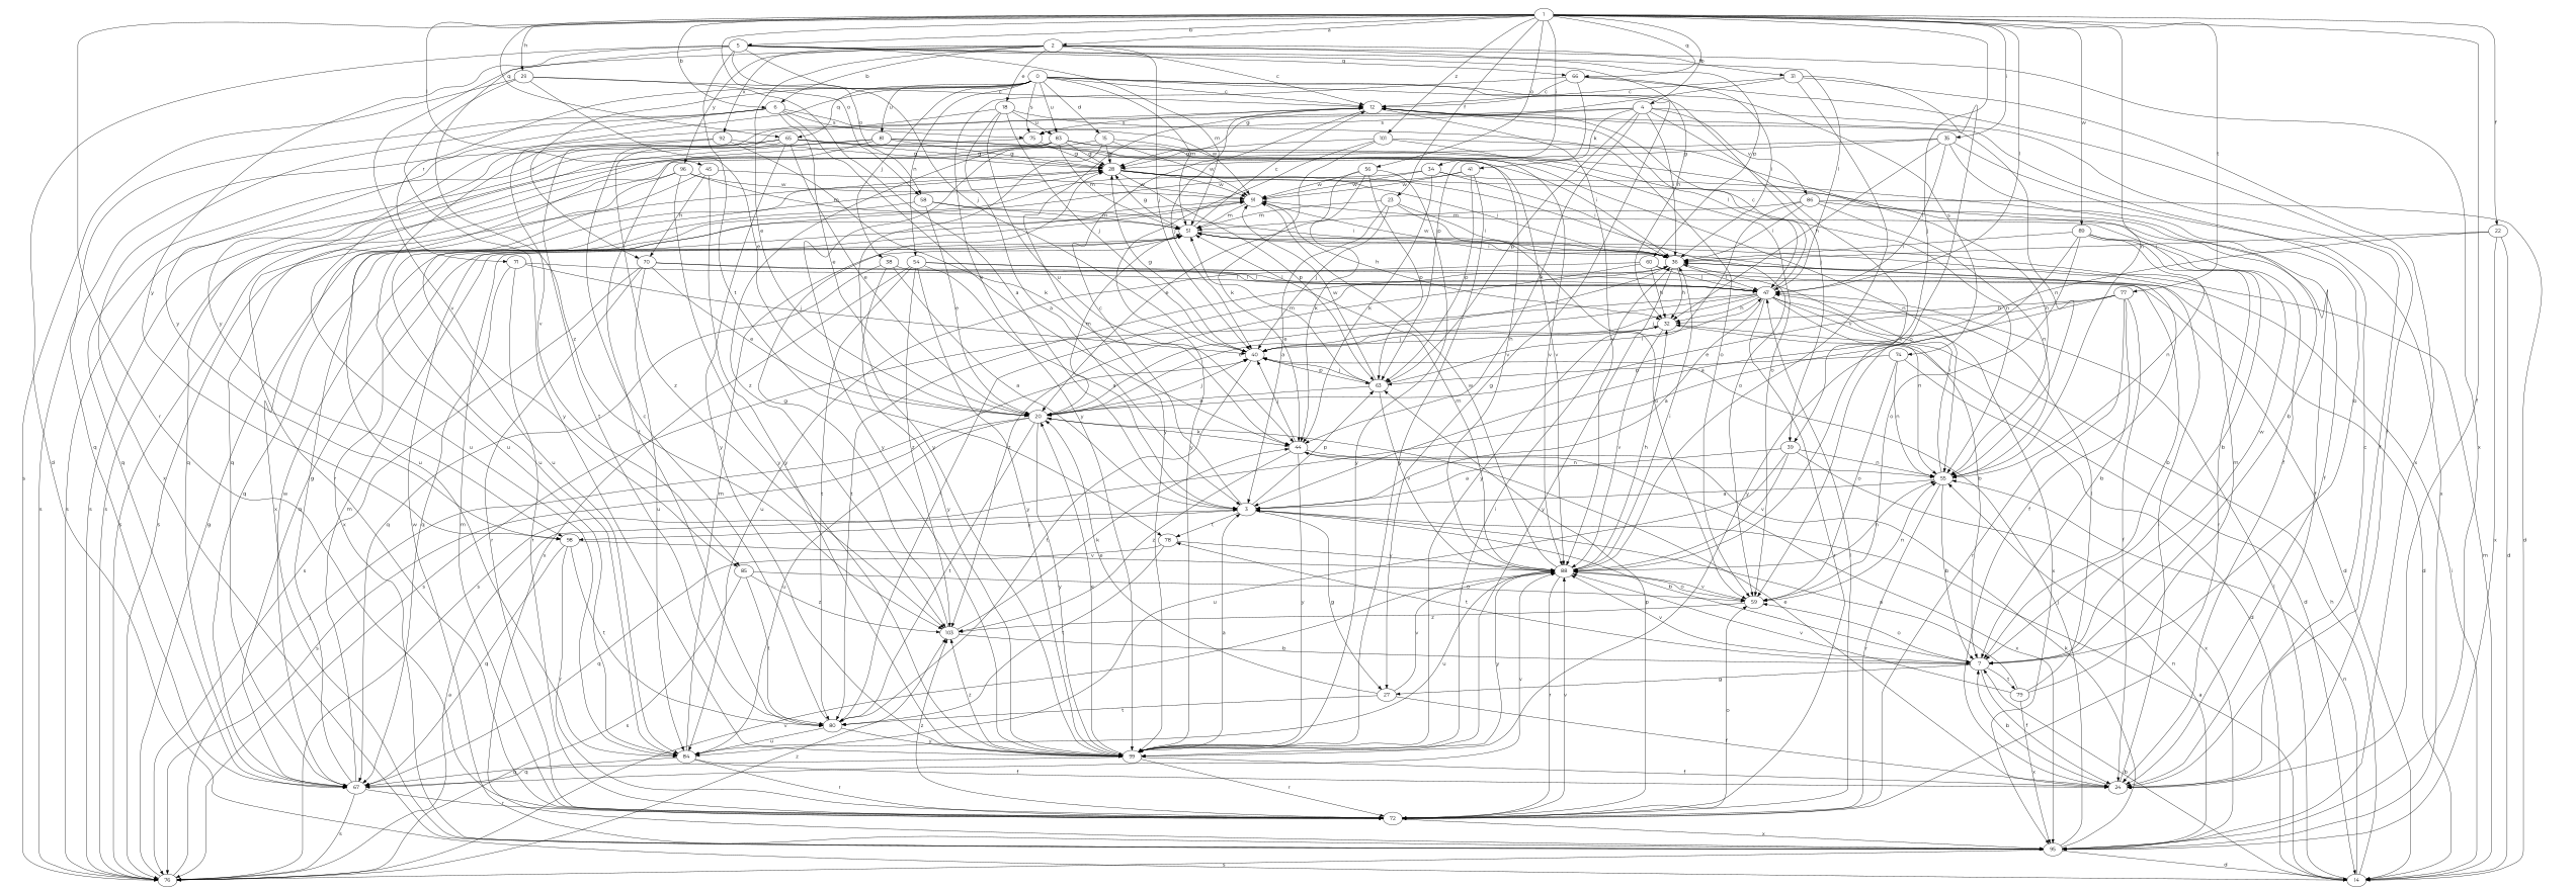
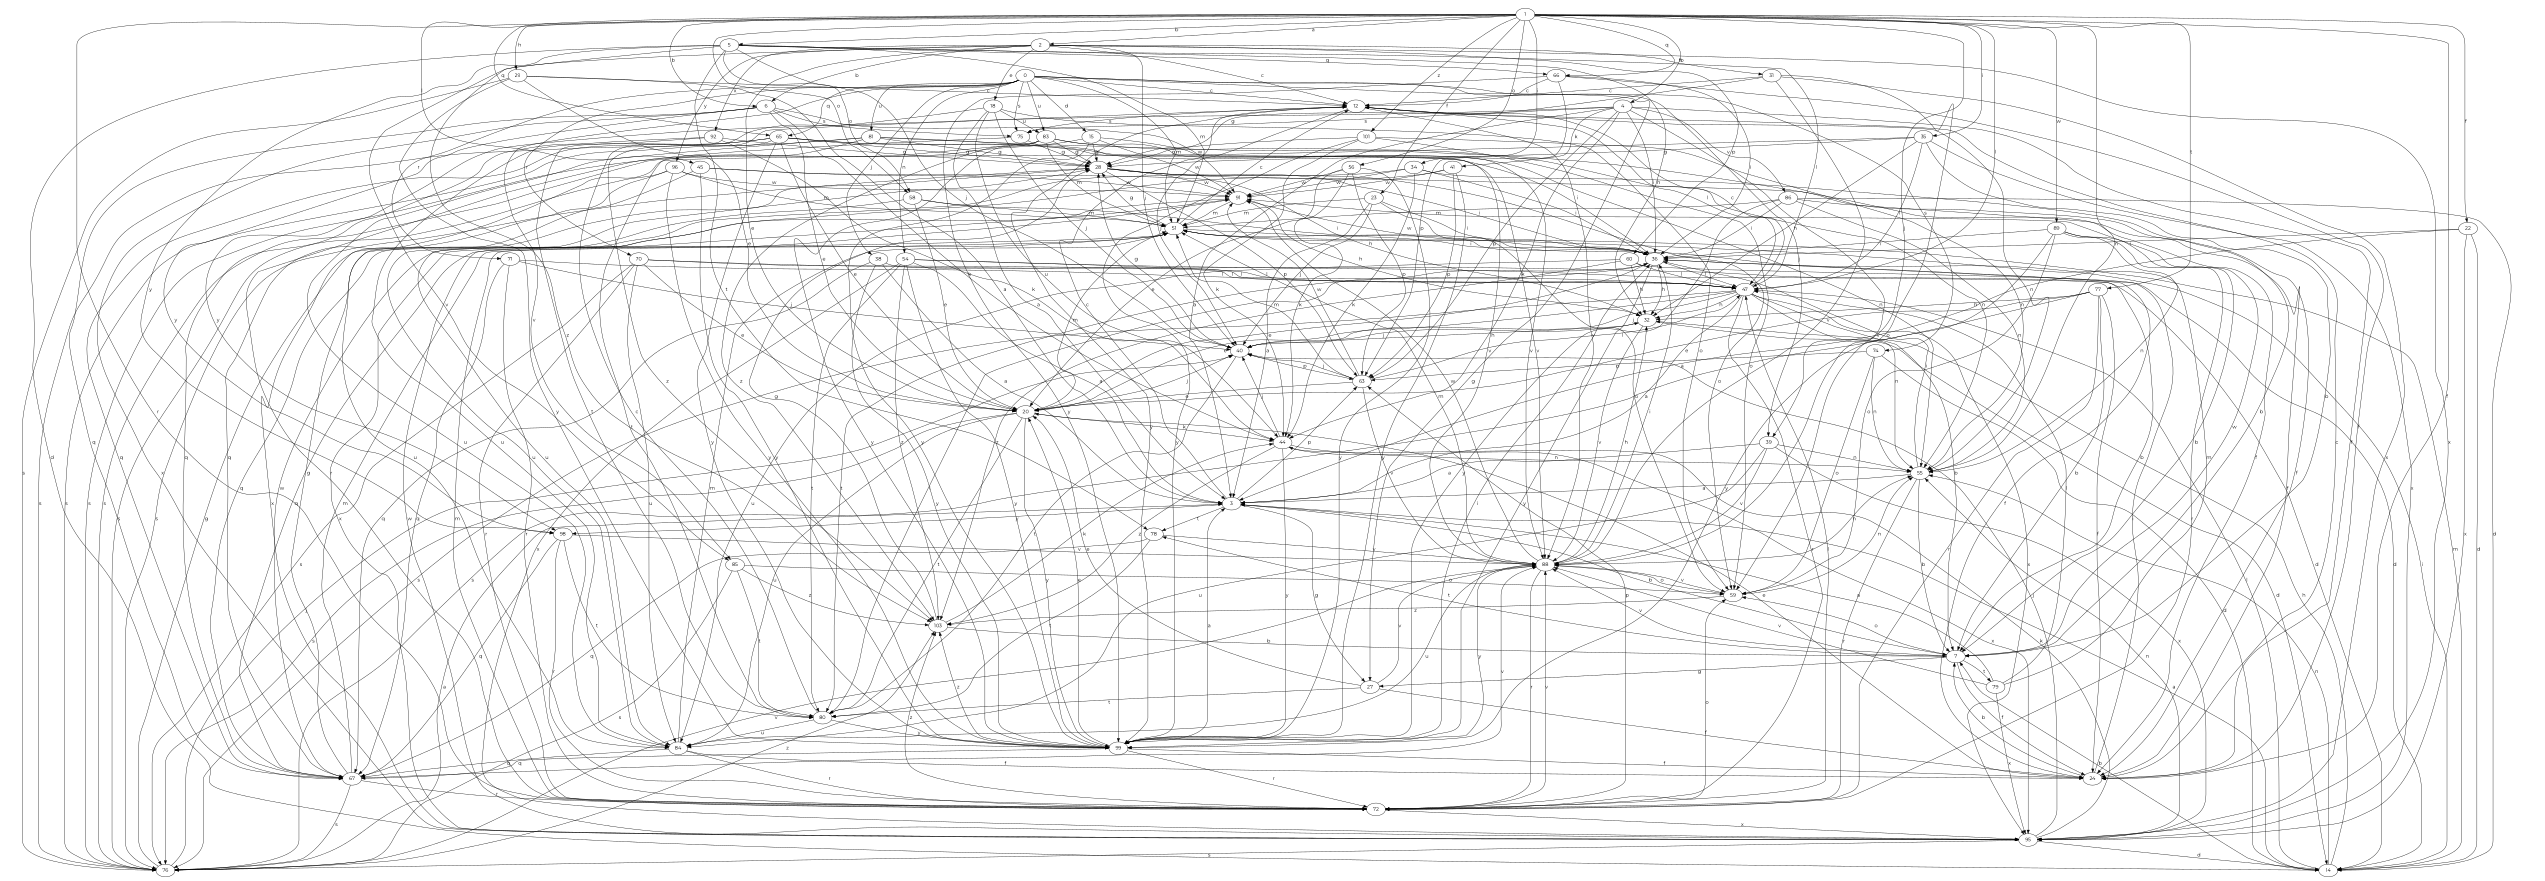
  strict digraph {
    fontname=Montserrat
    node [fontname=Montserrat]
    edge [fontname=Montserrat]
    0
    12
    15
    27
    38
    39
    51
    54
    65
    70
    71
    74
    75
    81
    83
    85
    47
    55
    40
    88
    99
    91
    28
    76
    24
    20
    80
    3
    67
    95
    84
    36
    7
    103
    72
    n36 [label=14]
    63
    59
    1
    2
    4
    5
    6
    22
    23
    29
    34
    35
    45
    56
    58
    66
    77
    89
    101
    18
    31
    60
    92
    96
    98
    41
    44
    86
    78
    32
    79
    0 -> 12 [label=c]
    0 -> 15 [label=d]
    0 -> 27 [label=g]
    0 -> 38 [label=j]
    0 -> 39 [label=j]
    0 -> 51 [label=m]
    0 -> 54 [label=n]
    0 -> 65 [label=q]
    0 -> 70 [label=r]
    0 -> 71 [label=r]
    0 -> 74 [label=s]
    0 -> 75 [label=s]
    0 -> 81 [label=u]
    0 -> 83 [label=u]
    0 -> 85 [label=v]
    12 -> 75 [label=s]
    12 -> 47 [label=l]
    12 -> 55 [label=n]
    12 -> 40 [label=j]
    12 -> 88 [label=v]
    12 -> 99 [label=y]
    15 -> 88 [label=v]
    15 -> 99 [label=y]
    15 -> 91 [label=w]
    15 -> 28 [label=g]
    15 -> 76 [label=s]
    27 -> 88 [label=v]
    27 -> 24 [label=f]
    27 -> 20 [label=e]
    27 -> 80 [label=t]
    38 -> 47 [label=l]
    38 -> 99 [label=y]
    38 -> 3 [label=a]
    38 -> 67 [label=q]
    39 -> 55 [label=n]
    39 -> 88 [label=v]
    39 -> 3 [label=a]
    39 -> 95 [label=x]
    39 -> 84 [label=u]
    51 -> 12 [label=c]
    51 -> 28 [label=g]
    51 -> 24 [label=f]
    51 -> 67 [label=q]
    51 -> 36 [label=i]
    54 -> 47 [label=l]
    54 -> 99 [label=y]
    54 -> 80 [label=t]
    54 -> 3 [label=a]
    54 -> 95 [label=x]
    54 -> 7 [label=b]
    54 -> 103 [label=z]
    65 -> 55 [label=n]
    65 -> 99 [label=y]
    65 -> 28 [label=g]
    65 -> 76 [label=s]
    65 -> 20 [label=e]
    65 -> 67 [label=q]
    65 -> 36 [label=i]
    65 -> 103 [label=z]
    70 -> 47 [label=l]
    70 -> 76 [label=s]
    70 -> 20 [label=e]
    70 -> 84 [label=u]
    70 -> 72 [label=r]
    70 -> n36 [label=d]
    71 -> 47 [label=l]
    71 -> 40 [label=j]
    71 -> 67 [label=q]
    71 -> 72 [label=r]
    74 -> 55 [label=n]
    74 -> n36 [label=d]
    74 -> 63 [label=p]
    74 -> 59 [label=o]
    75 -> 28 [label=g]
    75 -> 72 [label=r]
    81 -> 55 [label=n]
    81 -> 88 [label=v]
    81 -> 28 [label=g]
    81 -> 76 [label=s]
    81 -> 80 [label=t]
    81 -> 84 [label=u]
    83 -> 51 [label=m]
    83 -> 88 [label=v]
    83 -> 99 [label=y]
    83 -> 28 [label=g]
    83 -> 76 [label=s]
    83 -> 24 [label=f]
    83 -> 103 [label=z]
    85 -> 76 [label=s]
    85 -> 80 [label=t]
    85 -> 103 [label=z]
    85 -> 59 [label=o]
    47 -> 12 [label=c]
    47 -> 55 [label=n]
    47 -> 40 [label=j]
    47 -> 76 [label=s]
    47 -> 20 [label=e]
    47 -> 3 [label=a]
    47 -> 95 [label=x]
    47 -> 7 [label=b]
    47 -> 72 [label=r]
    47 -> 32 [label=h]
    55 -> 3 [label=a]
    55 -> 36 [label=i]
    55 -> 7 [label=b]
    55 -> 72 [label=r]
    40 -> 28 [label=g]
    40 -> 80 [label=t]
    40 -> 63 [label=p]
    40 -> 32 [label=h]
    88 -> 51 [label=m]
    88 -> 55 [label=n]
    88 -> 99 [label=y]
    88 -> 91 [label=w]
    88 -> 84 [label=u]
    88 -> 36 [label=i]
    88 -> 72 [label=r]
    88 -> 59 [label=o]
    88 -> 32 [label=h]
    99 -> 24 [label=f]
    99 -> 20 [label=e]
    99 -> 3 [label=a]
    99 -> 67 [label=q]
    99 -> 36 [label=i]
    99 -> 103 [label=z]
    99 -> 72 [label=r]
    91 -> 51 [label=m]
    91 -> 95 [label=x]
    91 -> 32 [label=h]
    28 -> 91 [label=w]
    28 -> 76 [label=s]
    28 -> 24 [label=f]
    28 -> 36 [label=i]
    28 -> 63 [label=p]
    28 -> 59 [label=o]
    76 -> 40 [label=j]
    76 -> 88 [label=v]
    76 -> 28 [label=g]
    76 -> 3 [label=a]
    76 -> 103 [label=z]
    24 -> 12 [label=c]
    24 -> 20 [label=e]
    24 -> 36 [label=i]
    24 -> 7 [label=b]
    20 -> 51 [label=m]
    20 -> 40 [label=j]
    20 -> 99 [label=y]
    20 -> 76 [label=s]
    20 -> 80 [label=t]
    20 -> 84 [label=u]
    20 -> 44 [label=k]
    80 -> 12 [label=c]
    80 -> 99 [label=y]
    80 -> 84 [label=u]
    80 -> 36 [label=i]
    3 -> 12 [label=c]
    3 -> 27 [label=g]
    3 -> 7 [label=b]
    3 -> 63 [label=p]
    3 -> 98 [label=y]
    3 -> 78 [label=t]
    67 -> 51 [label=m]
    67 -> 88 [label=v]
    67 -> 91 [label=w]
    67 -> 28 [label=g]
    67 -> 76 [label=s]
    67 -> 72 [label=r]
    95 -> 55 [label=n]
    95 -> 40 [label=j]
    95 -> 91 [label=w]
    95 -> 76 [label=s]
    95 -> n36 [label=d]
    95 -> 44 [label=k]
    84 -> 51 [label=m]
    84 -> 24 [label=f]
    84 -> 67 [label=q]
    84 -> 72 [label=r]
    36 -> 47 [label=l]
    36 -> 99 [label=y]
    36 -> 91 [label=w]
    36 -> 20 [label=e]
    36 -> 80 [label=t]
    36 -> 32 [label=h]
    7 -> 27 [label=g]
    7 -> 88 [label=v]
    7 -> 91 [label=w]
    7 -> 24 [label=f]
    7 -> 59 [label=o]
    7 -> 78 [label=t]
    7 -> 79 [label=t]
    103 -> 28 [label=g]
    103 -> 7 [label=b]
    103 -> 44 [label=k]
    72 -> 51 [label=m]
    72 -> 47 [label=l]
    72 -> 88 [label=v]
    72 -> 95 [label=x]
    72 -> 103 [label=z]
    72 -> 63 [label=p]
    72 -> 59 [label=o]
    n36 -> 51 [label=m]
    n36 -> 47 [label=l]
    n36 -> 55 [label=n]
    n36 -> 3 [label=a]
    n36 -> 36 [label=i]
    n36 -> 7 [label=b]
    n36 -> 32 [label=h]
    63 -> 51 [label=m]
    63 -> 47 [label=l]
    63 -> 40 [label=j]
    63 -> 88 [label=v]
    63 -> 91 [label=w]
    63 -> 20 [label=e]
    59 -> 55 [label=n]
    59 -> 88 [label=v]
    59 -> 103 [label=z]
    1 -> 39 [label=j]
    1 -> 65 [label=q]
    1 -> 47 [label=l]
    1 -> 55 [label=n]
    1 -> 24 [label=f]
    1 -> 72 [label=r]
    1 -> 2 [label=a]
    1 -> 4 [label=b]
    1 -> 5 [label=b]
    1 -> 6 [label=b]
    1 -> 22 [label=f]
    1 -> 23 [label=f]
    1 -> 29 [label=h]
    1 -> 34 [label=i]
    1 -> 35 [label=i]
    1 -> 45 [label=l]
    1 -> 56 [label=o]
    1 -> 58 [label=o]
    1 -> 66 [label=q]
    1 -> 77 [label=t]
    1 -> 89 [label=w]
    1 -> 101 [label=z]
    2 -> 12 [label=c]
    2 -> 85 [label=v]
    2 -> 40 [label=j]
    2 -> 20 [label=e]
    2 -> 95 [label=x]
    2 -> 6 [label=b]
    2 -> 18 [label=e]
    2 -> 31 [label=h]
    2 -> 60 [label=p]
    2 -> 92 [label=x]
    2 -> 96 [label=y]
    4 -> 75 [label=s]
    4 -> 88 [label=v]
    4 -> 24 [label=f]
+   4 -> 3 [label=a]
    4 -> 36 [label=i]
    4 -> 63 [label=p]
    4 -> 98 [label=y]
    4 -> 41 [label=k]
    4 -> 44 [label=k]
    4 -> 86 [label=v]
    5 -> 51 [label=m]
    5 -> 47 [label=l]
    5 -> 40 [label=j]
    5 -> 103 [label=z]
    5 -> n36 [label=d]
    5 -> 58 [label=o]
    5 -> 66 [label=q]
    5 -> 98 [label=y]
    5 -> 78 [label=t]
    5 -> 32 [label=h]
    6 -> 75 [label=s]
    6 -> 91 [label=w]
    6 -> 20 [label=e]
    6 -> 67 [label=q]
    6 -> 95 [label=x]
    6 -> 98 [label=y]
    6 -> 44 [label=k]
    22 -> 3 [label=a]
    22 -> 95 [label=x]
    22 -> 36 [label=i]
    22 -> n36 [label=d]
    23 -> 51 [label=m]
    23 -> 40 [label=j]
    23 -> 3 [label=a]
    23 -> 36 [label=i]
    23 -> 59 [label=o]
    29 -> 12 [label=c]
    29 -> 99 [label=y]
    29 -> 76 [label=s]
    29 -> 20 [label=e]
    29 -> 3 [label=a]
    34 -> 91 [label=w]
    34 -> 84 [label=u]
    34 -> 36 [label=i]
    34 -> 7 [label=b]
    34 -> 44 [label=k]
    35 -> 47 [label=l]
    35 -> 28 [label=g]
    35 -> 67 [label=q]
    35 -> 95 [label=x]
    35 -> 7 [label=b]
    35 -> 32 [label=h]
    45 -> 99 [label=y]
    45 -> 91 [label=w]
    45 -> 84 [label=u]
-   45 -> 70 [label=h]
+   45 -> 32 [label=h]
    56 -> 99 [label=y]
    56 -> 91 [label=w]
    56 -> 20 [label=e]
    56 -> 63 [label=p]
    56 -> 44 [label=k]
    58 -> 51 [label=m]
    58 -> 20 [label=e]
    58 -> 67 [label=q]
    58 -> 36 [label=i]
    66 -> 12 [label=c]
    66 -> 99 [label=y]
    66 -> 24 [label=f]
    66 -> 36 [label=i]
    66 -> 63 [label=p]
    77 -> 76 [label=s]
    77 -> 24 [label=f]
    77 -> 20 [label=e]
    77 -> 7 [label=b]
    77 -> 72 [label=r]
    77 -> 32 [label=h]
    89 -> 55 [label=n]
    89 -> 99 [label=y]
    89 -> 36 [label=i]
    89 -> 7 [label=b]
    89 -> 72 [label=r]
    89 -> 59 [label=o]
    101 -> 55 [label=n]
    101 -> 99 [label=y]
    101 -> 28 [label=g]
    101 -> 59 [label=o]
    101 -> 44 [label=k]
    18 -> 83 [label=u]
    18 -> 40 [label=j]
    18 -> 80 [label=t]
    18 -> 3 [label=a]
    18 -> 59 [label=o]
    18 -> 44 [label=u]
    31 -> 12 [label=c]
    31 -> 88 [label=v]
    31 -> 28 [label=g]
    31 -> 95 [label=x]
    31 -> 59 [label=o]
    60 -> 47 [label=l]
    60 -> 84 [label=u]
    60 -> 103 [label=z]
    60 -> n36 [label=d]
    60 -> 32 [label=h]
    92 -> 28 [label=g]
    92 -> 67 [label=q]
    92 -> 84 [label=u]
    92 -> 44 [label=k]
    96 -> 51 [label=m]
    96 -> 99 [label=y]
    96 -> 91 [label=w]
    96 -> 76 [label=s]
    96 -> 95 [label=x]
    98 -> 88 [label=v]
    98 -> 80 [label=t]
    98 -> 67 [label=q]
    98 -> 72 [label=r]
    41 -> 99 [label=y]
    41 -> 91 [label=w]
    41 -> 84 [label=u]
    41 -> 63 [label=p]
    44 -> 55 [label=n]
    44 -> 40 [label=j]
    44 -> 99 [label=y]
    44 -> 95 [label=x]
    44 -> 103 [label=z]
    86 -> 51 [label=m]
    86 -> 55 [label=n]
    86 -> 99 [label=y]
    86 -> 24 [label=f]
    86 -> 36 [label=i]
    86 -> n36 [label=d]
    78 -> 88 [label=v]
    78 -> 80 [label=t]
    78 -> 67 [label=q]
    32 -> 40 [label=j]
    32 -> 88 [label=v]
    32 -> n36 [label=d]
    79 -> 51 [label=m]
    79 -> 47 [label=l]
    79 -> 88 [label=v]
    79 -> 3 [label=a]
    79 -> 95 [label=x]
  }
